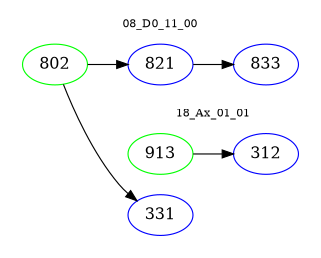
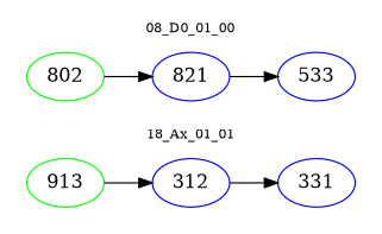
  digraph {
    rankdir=LR
    node [color=blue]
    edge [color=black]
    n1 [color=green label=913]
    n2 [label=312]
    n3 [label=331]
    n4 [color=green label=802]
    n5 [label=821]
-   n6 [label=833]
+   n6 [label=533]
    subgraph cluster_1 {
      color=white
      fontsize=10
      label="18_Ax_01_01"
      n1
      n2
      n3
    }
    subgraph cluster_2 {
      color=white
      fontsize=10
-     label="08_D0_11_00"
+     label="08_D0_01_00"
      n4
      n5
      n6
    }
    n1 -> n2
-   n4 -> n3
+   n2 -> n3
    n4 -> n5
    n5 -> n6
  }
